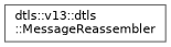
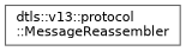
  digraph {
    rankdir=LR
-   n1 [color=grey40 fillcolor=white fontname=Helvetica fontsize=10 height=0.2 label="dtls::v13::dtls\l::MessageReassembler" shape=box style=filled width=0.4]
+   n1 [color=grey40 fillcolor=white fontname=Helvetica fontsize=10 height=0.2 label="dtls::v13::protocol\l::MessageReassembler" shape=box style=filled width=0.4]
  }
